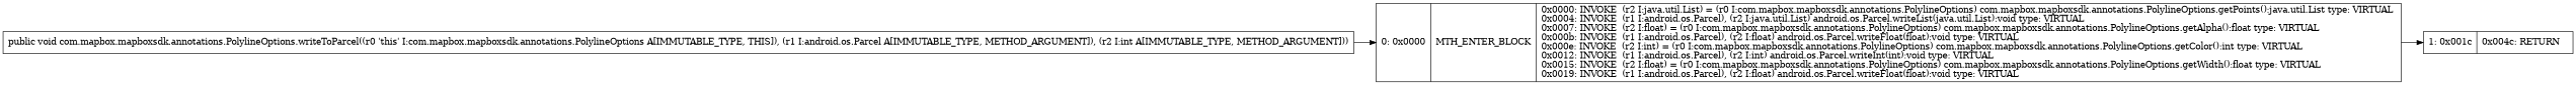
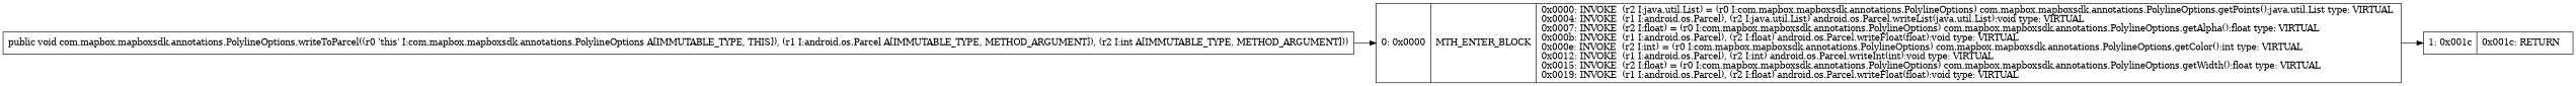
  digraph {
    rankdir=LR
    node [shape=record]
    n1 [label="{0\:\ 0x0000|MTH_ENTER_BLOCK\l|0x0000: INVOKE  (r2 I:java.util.List) = (r0 I:com.mapbox.mapboxsdk.annotations.PolylineOptions) com.mapbox.mapboxsdk.annotations.PolylineOptions.getPoints():java.util.List type: VIRTUAL \l0x0004: INVOKE  (r1 I:android.os.Parcel), (r2 I:java.util.List) android.os.Parcel.writeList(java.util.List):void type: VIRTUAL \l0x0007: INVOKE  (r2 I:float) = (r0 I:com.mapbox.mapboxsdk.annotations.PolylineOptions) com.mapbox.mapboxsdk.annotations.PolylineOptions.getAlpha():float type: VIRTUAL \l0x000b: INVOKE  (r1 I:android.os.Parcel), (r2 I:float) android.os.Parcel.writeFloat(float):void type: VIRTUAL \l0x000e: INVOKE  (r2 I:int) = (r0 I:com.mapbox.mapboxsdk.annotations.PolylineOptions) com.mapbox.mapboxsdk.annotations.PolylineOptions.getColor():int type: VIRTUAL \l0x0012: INVOKE  (r1 I:android.os.Parcel), (r2 I:int) android.os.Parcel.writeInt(int):void type: VIRTUAL \l0x0015: INVOKE  (r2 I:float) = (r0 I:com.mapbox.mapboxsdk.annotations.PolylineOptions) com.mapbox.mapboxsdk.annotations.PolylineOptions.getWidth():float type: VIRTUAL \l0x0019: INVOKE  (r1 I:android.os.Parcel), (r2 I:float) android.os.Parcel.writeFloat(float):void type: VIRTUAL \l}"]
-   n2 [label="{1\:\ 0x001c|0x004c: RETURN   \l}"]
+   n2 [label="{1\:\ 0x001c|0x001c: RETURN   \l}"]
    n3 [label="{public void com.mapbox.mapboxsdk.annotations.PolylineOptions.writeToParcel((r0 'this' I:com.mapbox.mapboxsdk.annotations.PolylineOptions A[IMMUTABLE_TYPE, THIS]), (r1 I:android.os.Parcel A[IMMUTABLE_TYPE, METHOD_ARGUMENT]), (r2 I:int A[IMMUTABLE_TYPE, METHOD_ARGUMENT])) }"]
    n1 -> n2
    n3 -> n1
  }
